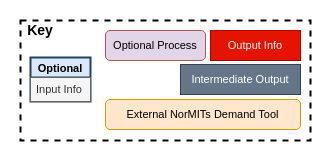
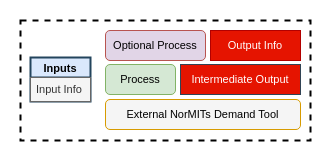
  <mxCell id="0" />
  <mxCell id="1" parent="0" />
  <mxCell id="2" value="" style="group" vertex="1" connectable="0" parent="1"><mxGeometry x="20" y="20" width="290" height="120" as="geometry" /></mxCell>
  <mxCell id="3" value="" style="rounded=0;whiteSpace=wrap;html=1;dashed=1;strokeWidth=2;" vertex="1" parent="2"><mxGeometry width="290" height="120" as="geometry" /></mxCell>
- <mxCell id="4" value="&lt;b style=&quot;font-size: 14px&quot;&gt;Key&lt;/b&gt;" style="text;html=1;strokeColor=none;fillColor=none;align=center;verticalAlign=middle;whiteSpace=wrap;rounded=0;dashed=1;" vertex="1" parent="2"><mxGeometry width="40" height="20" as="geometry" /></mxCell>
- <mxCell id="5" value="Optional" style="swimlane;fontStyle=1;childLayout=stackLayout;horizontal=1;startSize=20;fillColor=#dae8fc;horizontalStack=0;resizeParent=1;resizeParentMax=0;resizeLast=0;collapsible=1;marginBottom=0;rounded=0;glass=0;fontSize=11;align=center;strokeWidth=2;strokeColor=#23445D;" vertex="1" parent="2"><mxGeometry x="10" y="37" width="60" height="44" as="geometry" /></mxCell>
+ <mxCell id="5" value="Inputs" style="swimlane;fontStyle=1;childLayout=stackLayout;horizontal=1;startSize=20;fillColor=#dae8fc;horizontalStack=0;resizeParent=1;resizeParentMax=0;resizeLast=0;collapsible=1;marginBottom=0;rounded=0;glass=0;fontSize=11;align=center;strokeWidth=2;strokeColor=#23445D;" vertex="1" parent="2"><mxGeometry x="10" y="37" width="60" height="44" as="geometry" /></mxCell>
  <mxCell id="6" value="Input Info" style="text;strokeColor=#666666;fillColor=#f5f5f5;align=left;verticalAlign=middle;spacingLeft=4;spacingRight=4;overflow=hidden;rotatable=0;points=[[0,0.5],[1,0.5]];portConstraint=eastwest;fontSize=11;whiteSpace=wrap;fontColor=#333333;" vertex="1" parent="5"><mxGeometry y="20" width="60" height="24" as="geometry" /></mxCell>
+ <mxCell id="7" value="&lt;font style=&quot;font-size: 11px&quot;&gt;Process&lt;/font&gt;" style="rounded=1;whiteSpace=wrap;html=1;fillColor=#d5e8d4;strokeColor=#82b366;" vertex="1" parent="2"><mxGeometry x="85" y="44" width="70" height="30" as="geometry" /></mxCell>
  <mxCell id="8" value="&lt;font style=&quot;font-size: 11px&quot;&gt;Optional Process&lt;/font&gt;" style="rounded=1;whiteSpace=wrap;html=1;fillColor=#e1d5e7;strokeColor=#b85450;" vertex="1" parent="2"><mxGeometry x="85" y="10" width="100" height="30" as="geometry" /></mxCell>
- <mxCell id="9" value="Intermediate Output" style="rounded=0;whiteSpace=wrap;html=1;strokeWidth=1;fillColor=#647687;strokeColor=#314354;fontSize=11;fontColor=#ffffff;" vertex="1" parent="2"><mxGeometry x="160" y="44" width="120" height="30" as="geometry" /></mxCell>
+ <mxCell id="9" value="Intermediate Output" style="rounded=0;whiteSpace=wrap;html=1;strokeWidth=1;fillColor=#e51400;strokeColor=#314354;fontSize=11;fontColor=#ffffff;" vertex="1" parent="2"><mxGeometry x="160" y="44" width="120" height="30" as="geometry" /></mxCell>
  <mxCell id="10" value="Output Info" style="rounded=0;whiteSpace=wrap;html=1;strokeWidth=1;fillColor=#e51400;strokeColor=#B20000;fontSize=11;fontColor=#ffffff;" vertex="1" parent="2"><mxGeometry x="190" y="10" width="90" height="30" as="geometry" /></mxCell>
- <mxCell id="11" value="&lt;span style=&quot;font-size: 11px&quot;&gt;External NorMITs Demand Tool&lt;/span&gt;" style="rounded=1;whiteSpace=wrap;html=1;fillColor=#ffe6cc;strokeColor=#d79b00;" vertex="1" parent="2"><mxGeometry x="85" y="79" width="195" height="30" as="geometry" /></mxCell>
+ <mxCell id="11" value="&lt;span style=&quot;font-size: 11px&quot;&gt;External NorMITs Demand Tool&lt;/span&gt;" style="rounded=1;whiteSpace=wrap;html=1;fillColor=#f5f5f5;strokeColor=#d79b00;" vertex="1" parent="2"><mxGeometry x="85" y="79" width="195" height="30" as="geometry" /></mxCell>
